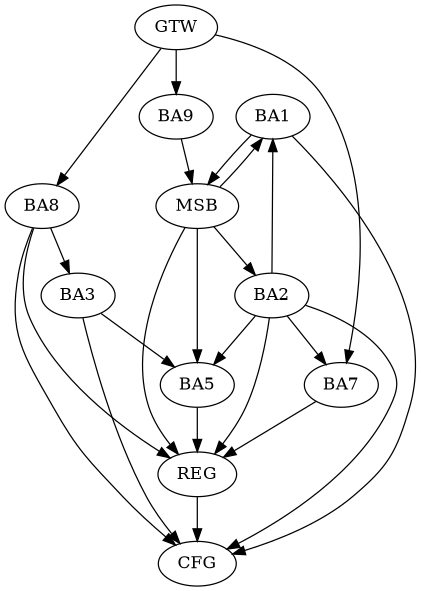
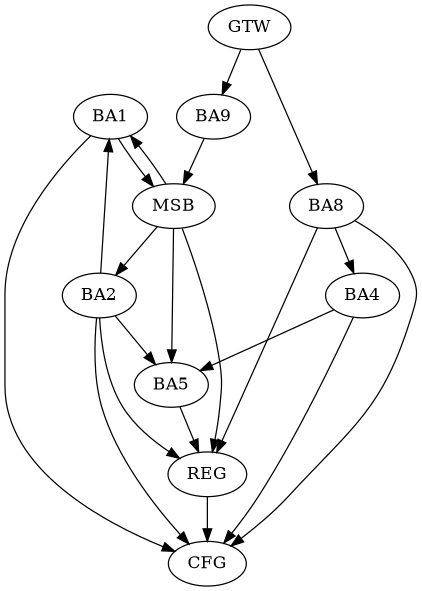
  strict digraph {
    n1 [label=BA1]
    n2 [label=MSB]
    n3 [label=CFG]
    n4 [label=BA2]
    n5 [label=BA5]
    n6 [label=REG]
-   n7 [label=BA7]
-   n8 [label=BA3]
+   n8 [label=BA4]
    n9 [label=BA9]
    n10 [label=BA8]
    n11 [label=GTW]
    n1 -> n2
    n1 -> n3
    n2 -> n1
    n2 -> n4
    n2 -> n5
    n2 -> n6
    n4 -> n1
    n4 -> n3
    n4 -> n5
    n4 -> n6
-   n4 -> n7
    n5 -> n6
    n6 -> n3
-   n7 -> n6
    n8 -> n3
    n8 -> n5
    n9 -> n2
    n10 -> n3
    n10 -> n6
    n10 -> n8
-   n11 -> n7
    n11 -> n9
    n11 -> n10
  }
